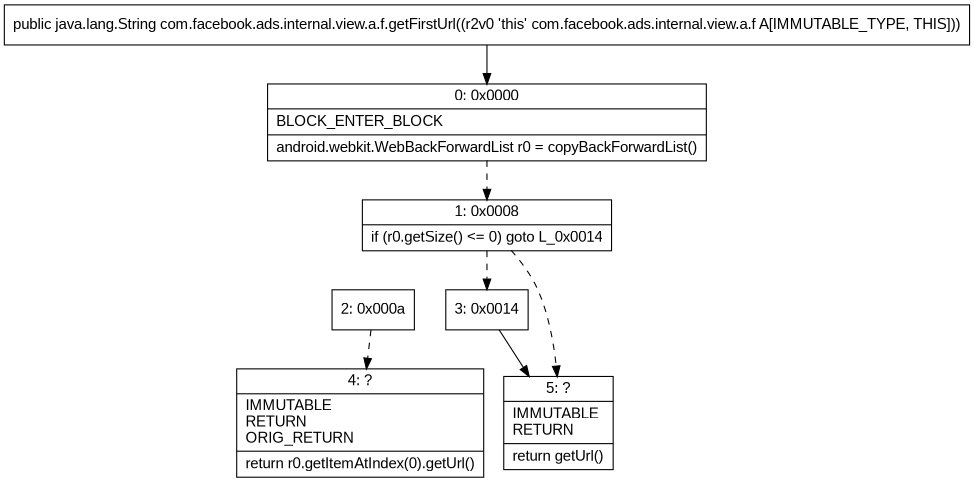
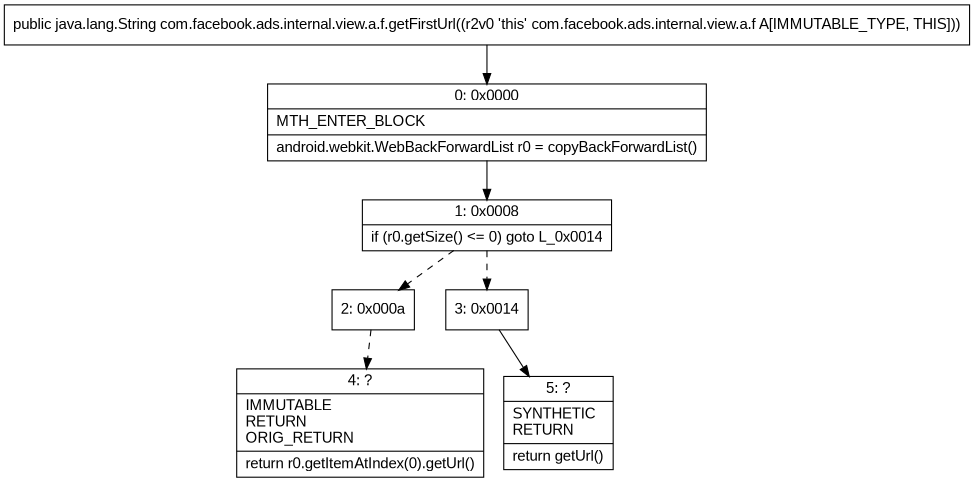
  digraph {
    fontname="Liberation Sans"
    node [fontname="Liberation Sans" shape=record]
    edge [fontname="Liberation Sans" style=solid]
-   n1 [label="{0\:\ 0x0000|BLOCK_ENTER_BLOCK\l|android.webkit.WebBackForwardList r0 = copyBackForwardList()\l}"]
+   n1 [label="{0\:\ 0x0000|MTH_ENTER_BLOCK\l|android.webkit.WebBackForwardList r0 = copyBackForwardList()\l}"]
    n2 [label="{1\:\ 0x0008|if (r0.getSize() \<= 0) goto L_0x0014\l}"]
    n3 [label="{2\:\ 0x000a}"]
    n4 [label="{3\:\ 0x0014}"]
    n5 [label="{4\:\ ?|IMMUTABLE\lRETURN\lORIG_RETURN\l|return r0.getItemAtIndex(0).getUrl()\l}"]
-   n6 [label="{5\:\ ?|IMMUTABLE\lRETURN\l|return getUrl()\l}"]
+   n6 [label="{5\:\ ?|SYNTHETIC\lRETURN\l|return getUrl()\l}"]
    n7 [label="{public java.lang.String com.facebook.ads.internal.view.a.f.getFirstUrl((r2v0 'this' com.facebook.ads.internal.view.a.f A[IMMUTABLE_TYPE, THIS])) }"]
-   n1 -> n2 [style=dashed]
-   n2 -> n6 [style=dashed]
+   n1 -> n2
+   n2 -> n3 [style=dashed]
    n2 -> n4 [style=dashed]
    n3 -> n5 [style=dashed]
    n4 -> n6
    n7 -> n1
  }
